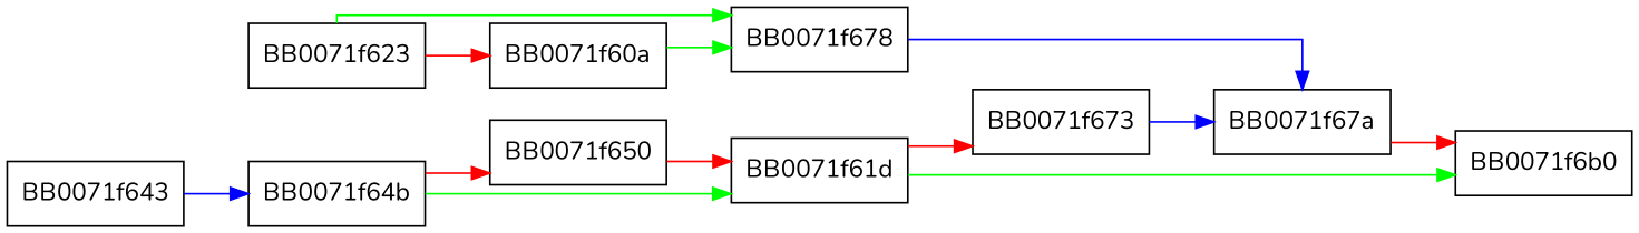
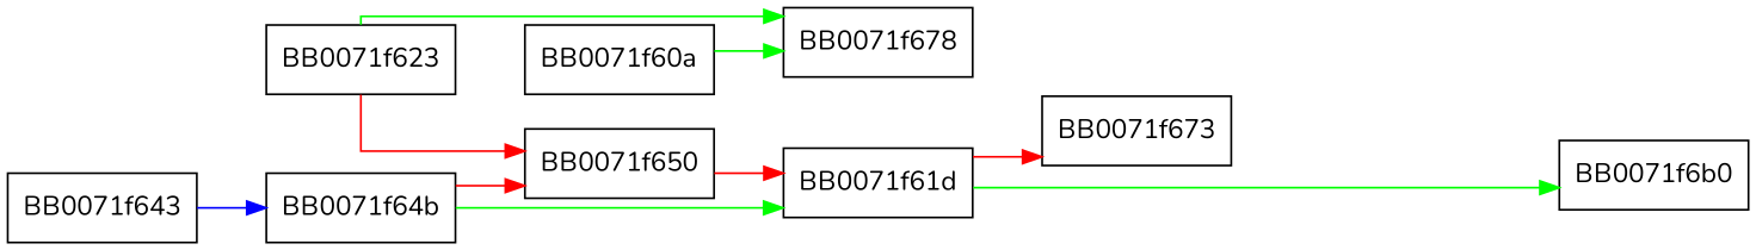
  digraph {
    fontname=Nunito
    rankdir=LR
    splines=ortho
    node [fontname=Nunito shape=box]
    edge [color=red fontname=Nunito]
    BB0071f678
-   BB0071f67a
    n3 [label=BB0071f623]
    BB0071f60a
    BB0071f6b0
    n6 [label=BB0071f61d]
    BB0071f64b
    BB0071f650
    BB0071f643
    BB0071f673
-   BB0071f678 -> BB0071f67a [color=blue]
-   BB0071f67a -> BB0071f6b0
    n3 -> BB0071f678 [color=green]
-   n3 -> BB0071f60a
+   n3 -> BB0071f650
    BB0071f60a -> BB0071f678 [color=green]
    n6 -> BB0071f6b0 [color=green]
    n6 -> BB0071f673
    BB0071f64b -> n6 [color=green]
    BB0071f64b -> BB0071f650
    BB0071f650 -> n6
    BB0071f643 -> BB0071f64b [color=blue]
-   BB0071f673 -> BB0071f67a [color=blue]
  }
